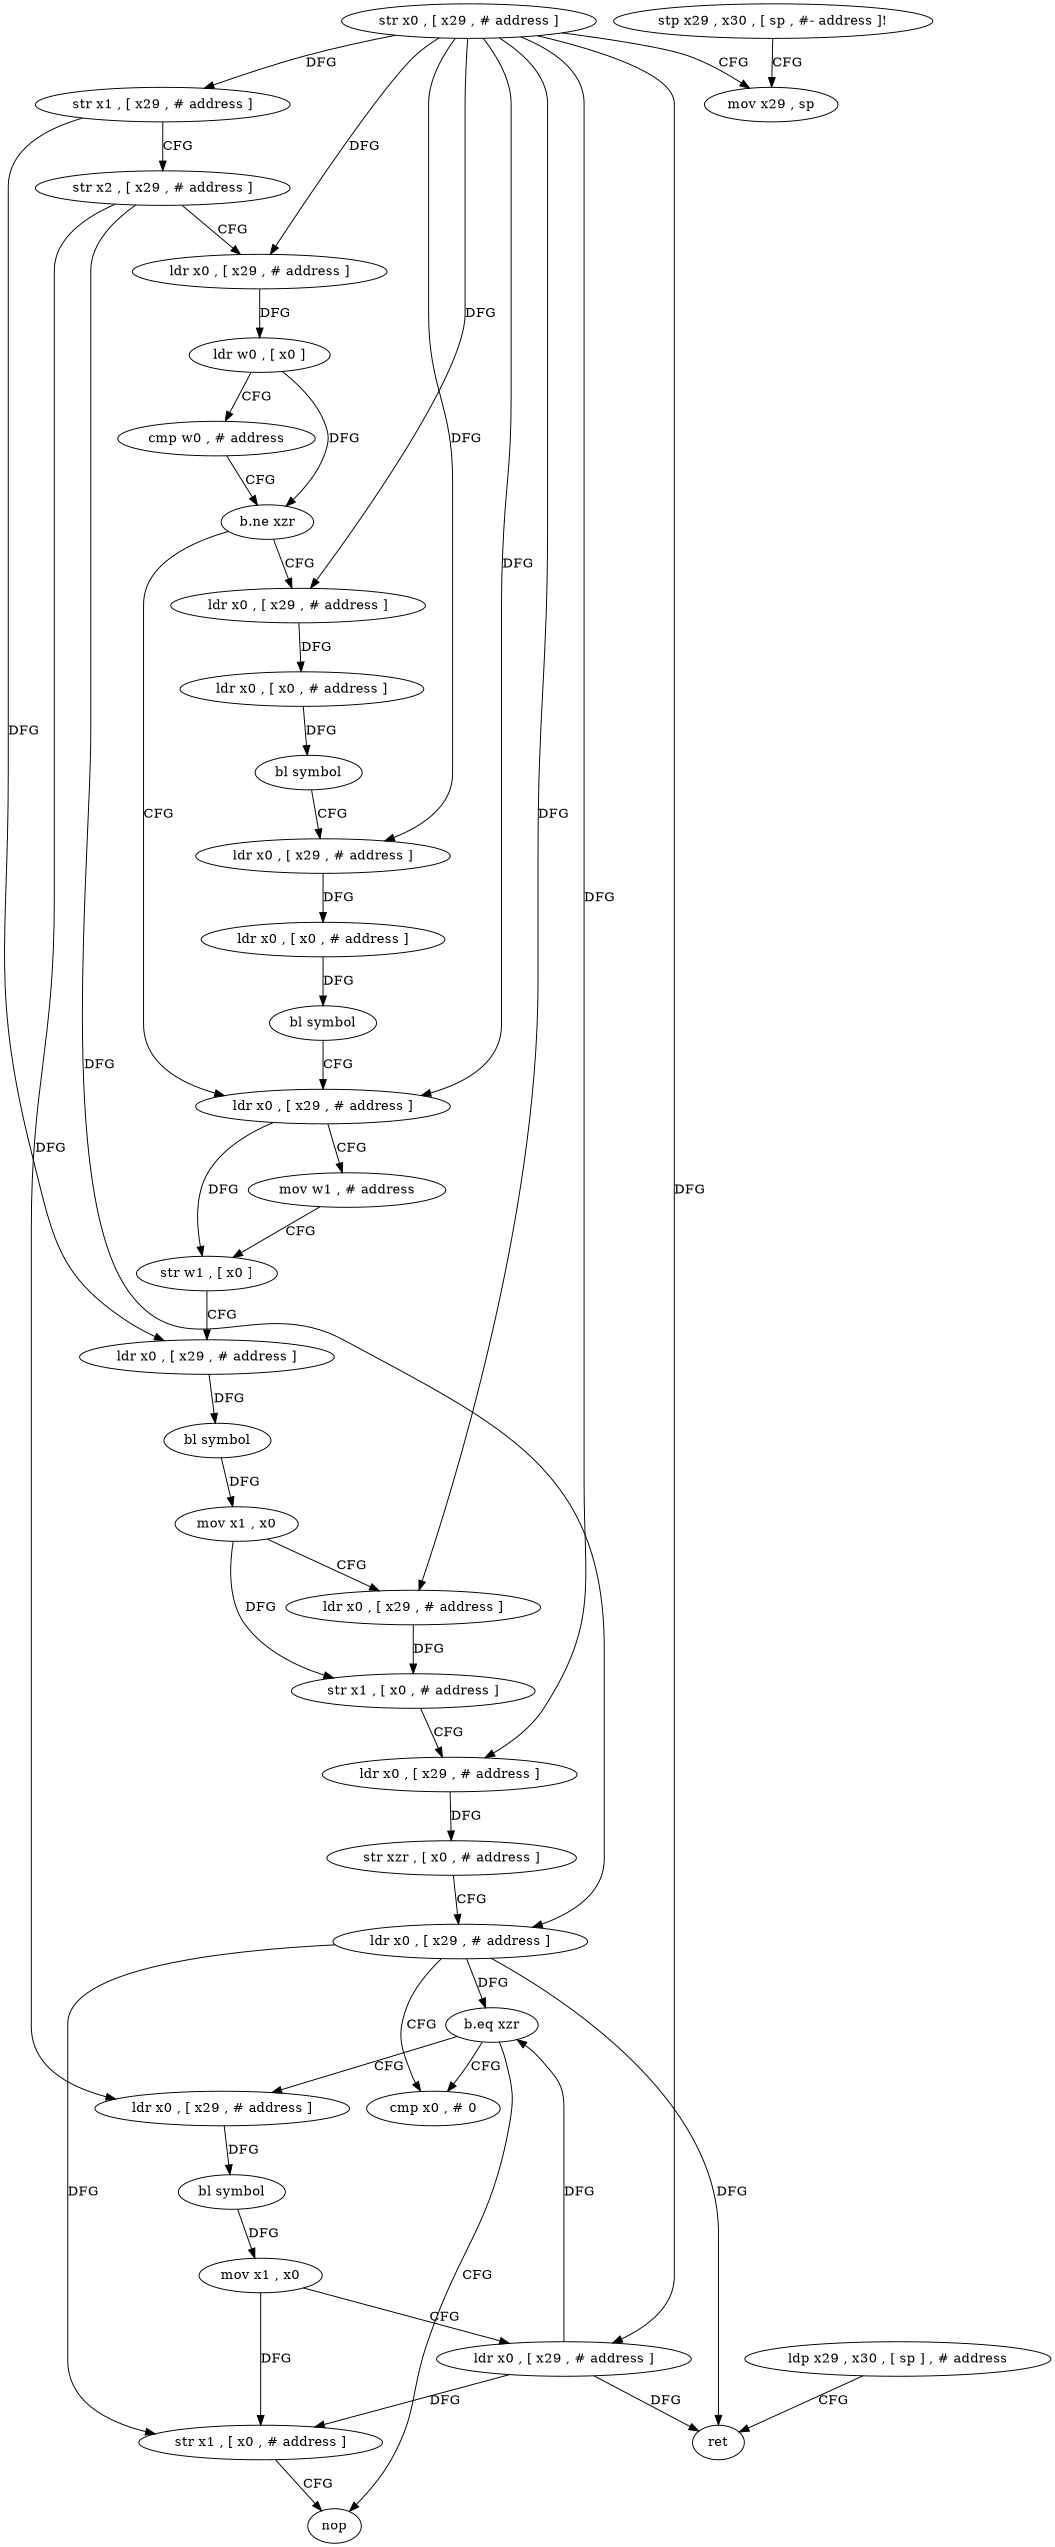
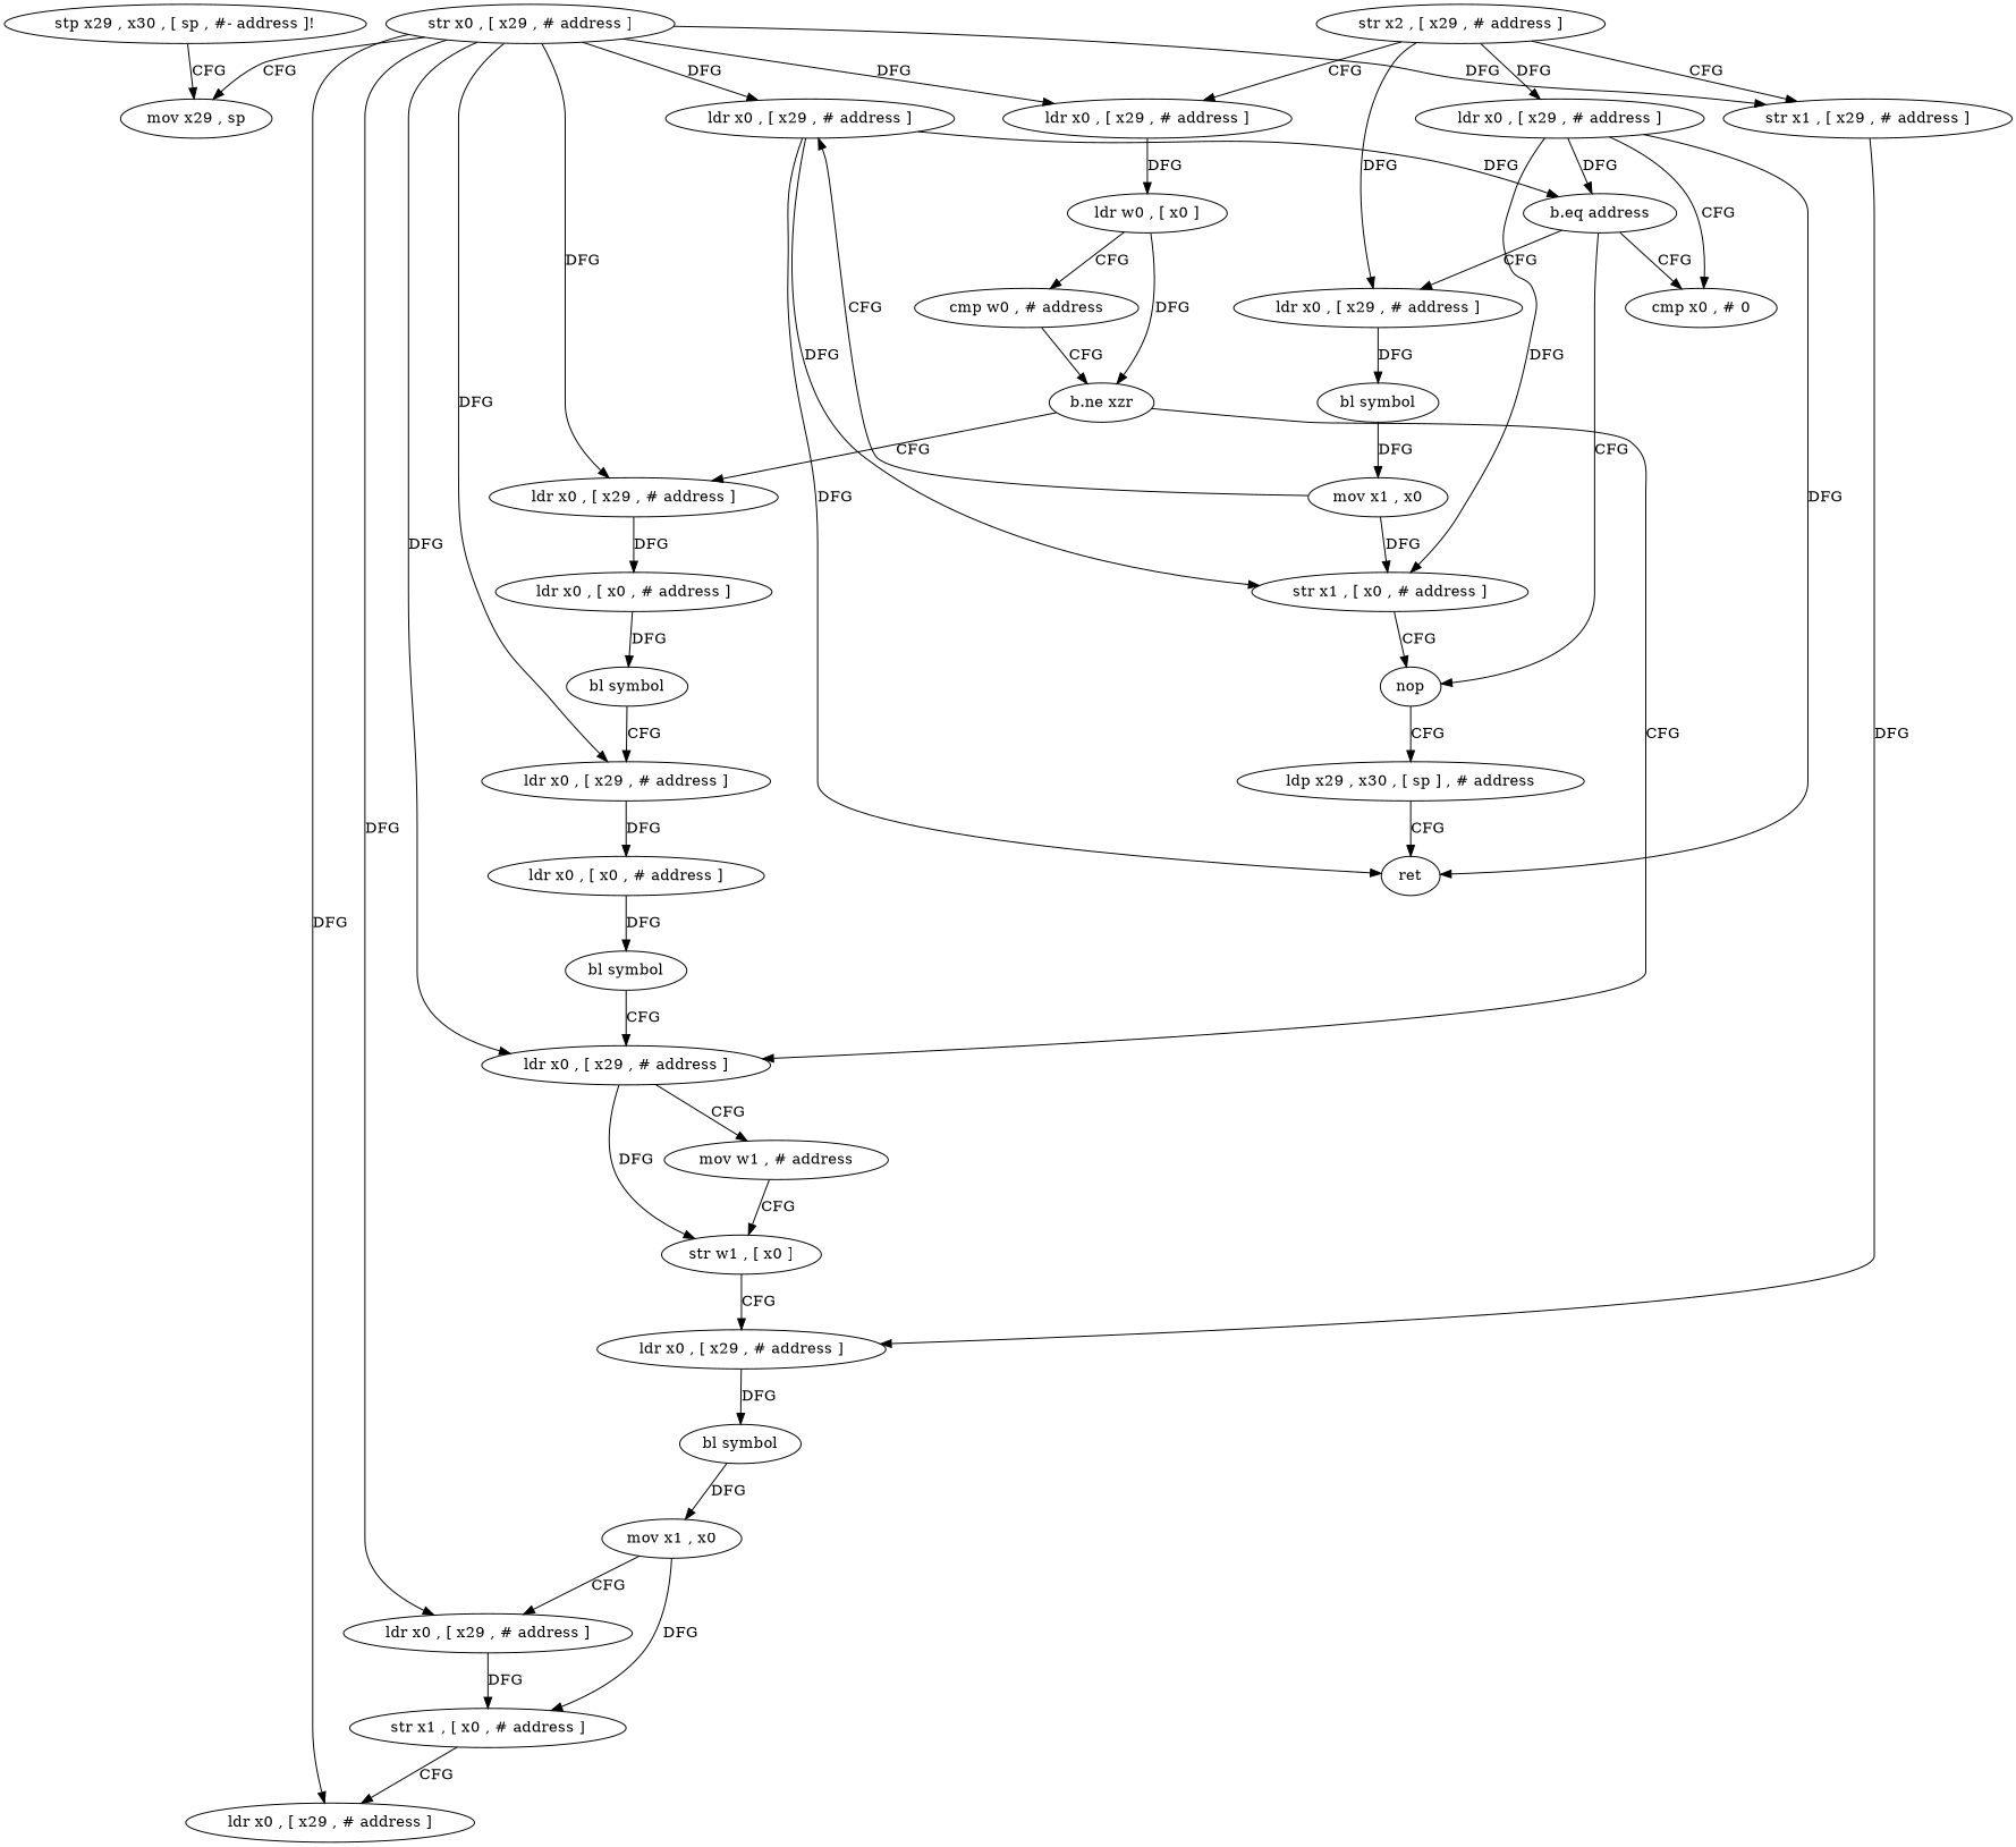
  digraph {
    n1 [label="stp x29 , x30 , [ sp , #- address ]!"]
    n2 [label="mov x29 , sp"]
    n3 [label="str x0 , [ x29 , # address ]"]
    n4 [label="str x1 , [ x29 , # address ]"]
    n5 [label="ldr x0 , [ x29 , # address ]"]
    n6 [label="ldr x0 , [ x29 , # address ]"]
    n7 [label="ldr x0 , [ x29 , # address ]"]
    n8 [label="ldr x0 , [ x29 , # address ]"]
    n9 [label="ldr x0 , [ x29 , # address ]"]
    n10 [label="ldr x0 , [ x29 , # address ]"]
    n11 [label="ldr x0 , [ x29 , # address ]"]
    n12 [label="str x2 , [ x29 , # address ]"]
    n13 [label="ldr x0 , [ x29 , # address ]"]
    n14 [label="ldr w0 , [ x0 ]"]
    n15 [label="mov w1 , # address"]
    n16 [label="str w1 , [ x0 ]"]
    n17 [label="ldr x0 , [ x0 , # address ]"]
    n18 [label="str x1 , [ x0 , # address ]"]
-   n19 [label="str xzr , [ x0 , # address ]"]
    n20 [label="ldr x0 , [ x0 , # address ]"]
-   n21 [label="b.eq xzr"]
+   n21 [label="b.eq address"]
    n22 [label=ret]
    n23 [label="str x1 , [ x0 , # address ]"]
    n24 [label="ldr x0 , [ x29 , # address ]"]
    n25 [label="ldr x0 , [ x29 , # address ]"]
    n26 [label="bl symbol"]
    n27 [label="cmp x0 , # 0"]
    n28 [label="bl symbol"]
    n29 [label="cmp w0 , # address"]
    n30 [label="b.ne xzr"]
    n31 [label="bl symbol"]
    n32 [label="mov x1 , x0"]
    n33 [label=nop]
    n34 [label="ldp x29 , x30 , [ sp ] , # address"]
    n35 [label="mov x1 , x0"]
    n36 [label="bl symbol"]
    n1 -> n2 [label=CFG]
    n3 -> n2 [label=CFG]
    n3 -> n4 [label=DFG]
    n3 -> n5 [label=DFG]
    n3 -> n6 [label=DFG]
    n3 -> n7 [label=DFG]
    n3 -> n8 [label=DFG]
    n3 -> n9 [label=DFG]
    n3 -> n10 [label=DFG]
    n3 -> n11 [label=DFG]
-   n4 -> n12 [label=CFG]
+   n12 -> n4 [label=CFG]
    n4 -> n13 [label=DFG]
    n5 -> n14 [label=DFG]
    n6 -> n15 [label=CFG]
    n6 -> n16 [label=DFG]
    n7 -> n17 [label=DFG]
    n8 -> n18 [label=DFG]
-   n9 -> n19 [label=DFG]
    n10 -> n20 [label=DFG]
    n11 -> n21 [label=DFG]
    n11 -> n22 [label=DFG]
    n11 -> n23 [label=DFG]
    n12 -> n5 [label=CFG]
    n12 -> n24 [label=DFG]
    n12 -> n25 [label=DFG]
    n13 -> n26 [label=DFG]
    n14 -> n29 [label=CFG]
    n14 -> n30 [label=DFG]
    n15 -> n16 [label=CFG]
    n16 -> n13 [label=CFG]
    n17 -> n31 [label=DFG]
    n18 -> n9 [label=CFG]
-   n19 -> n24 [label=CFG]
    n20 -> n36 [label=DFG]
    n21 -> n25 [label=CFG]
    n21 -> n27 [label=CFG]
    n21 -> n33 [label=CFG]
    n23 -> n33 [label=CFG]
    n24 -> n21 [label=DFG]
    n24 -> n22 [label=DFG]
    n24 -> n23 [label=DFG]
    n24 -> n27 [label=CFG]
    n25 -> n28 [label=DFG]
    n26 -> n32 [label=DFG]
    n28 -> n35 [label=DFG]
    n29 -> n30 [label=CFG]
    n30 -> n6 [label=CFG]
    n30 -> n7 [label=CFG]
    n31 -> n10 [label=CFG]
    n32 -> n8 [label=CFG]
    n32 -> n18 [label=DFG]
+   n33 -> n34 [label=CFG]
    n34 -> n22 [label=CFG]
    n35 -> n11 [label=CFG]
    n35 -> n23 [label=DFG]
    n36 -> n6 [label=CFG]
  }
